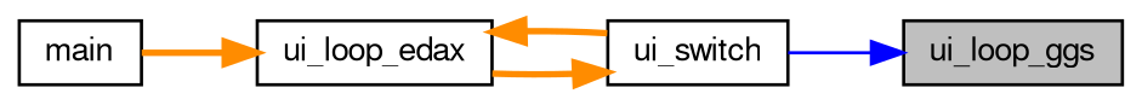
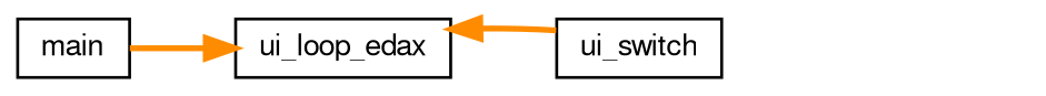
  digraph {
    rankdir=RL
    node [color=black fontname=FreeSans fontsize=10 shape=record]
    edge [color=darkorange dir=back fontname=FreeSans fontsize=10 labelfontname=FreeSans labelfontsize=10 style=bold]
-   n1 [fillcolor=grey75 fontcolor=black height=0.2 label=ui_loop_ggs style=filled width=0.4]
    n2 [height=0.2 label=ui_switch width=0.4]
    n3 [height=0.2 label=ui_loop_edax width=0.4]
    n4 [height=0.2 label=main width=0.4]
-   n1 -> n2 [color=blue style=solid]
-   n2 -> n3
    n3 -> n2
    n3 -> n4
  }
